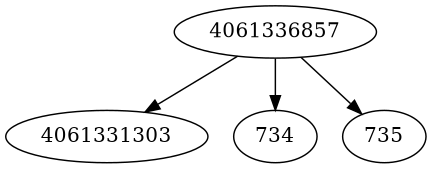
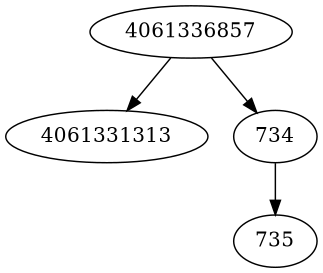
  strict digraph {
    4061336857
-   4061331313 [label=4061331303]
+   4061331313
    734
    735
    4061336857 -> 4061331313
    4061336857 -> 734
-   4061336857 -> 735
+   734 -> 735
  }
